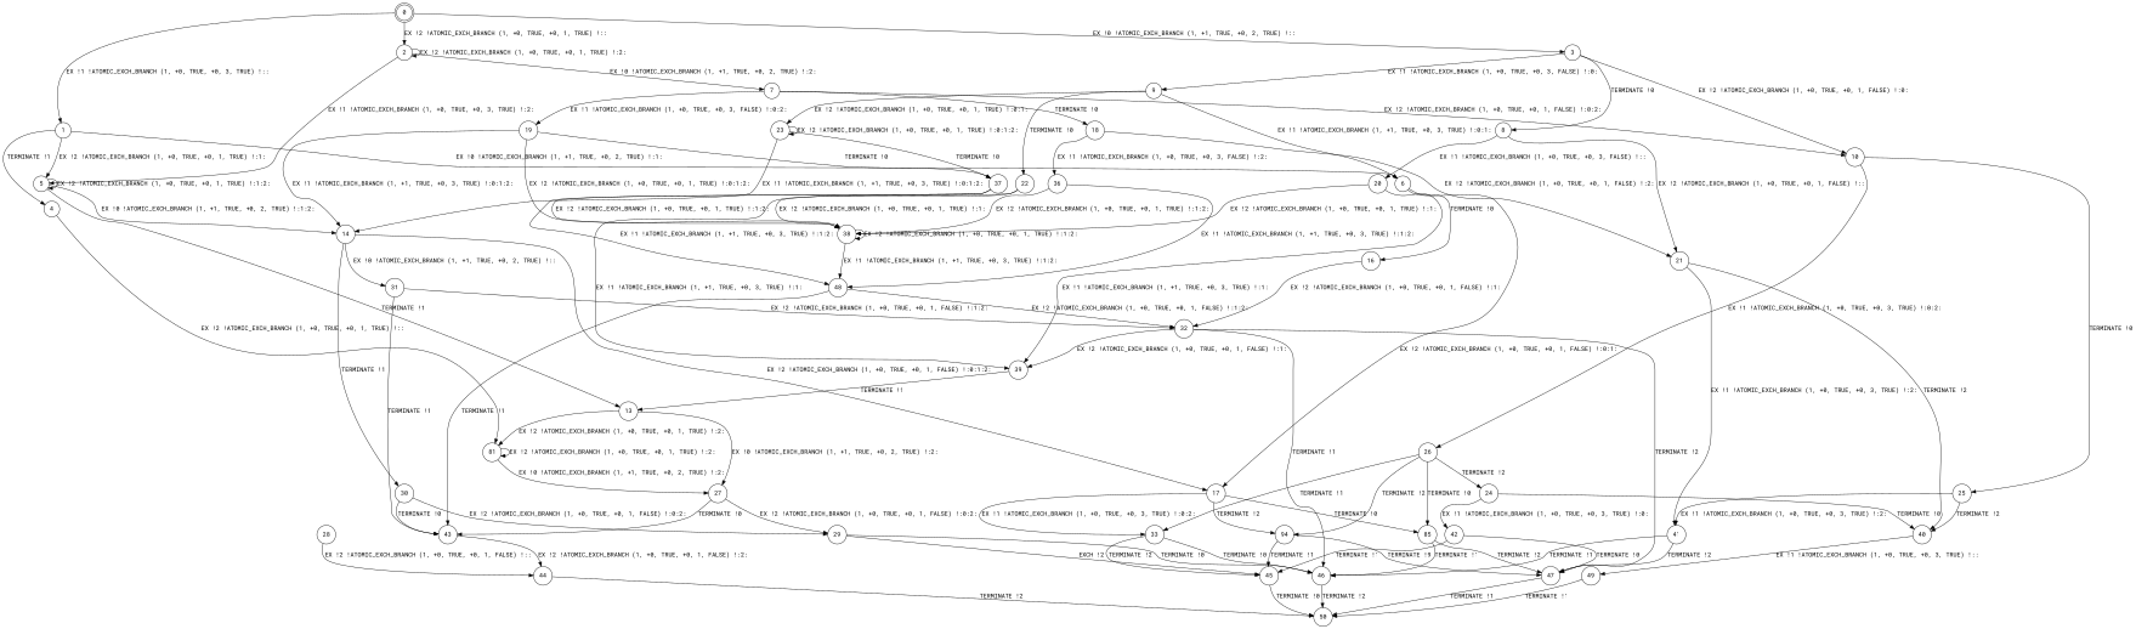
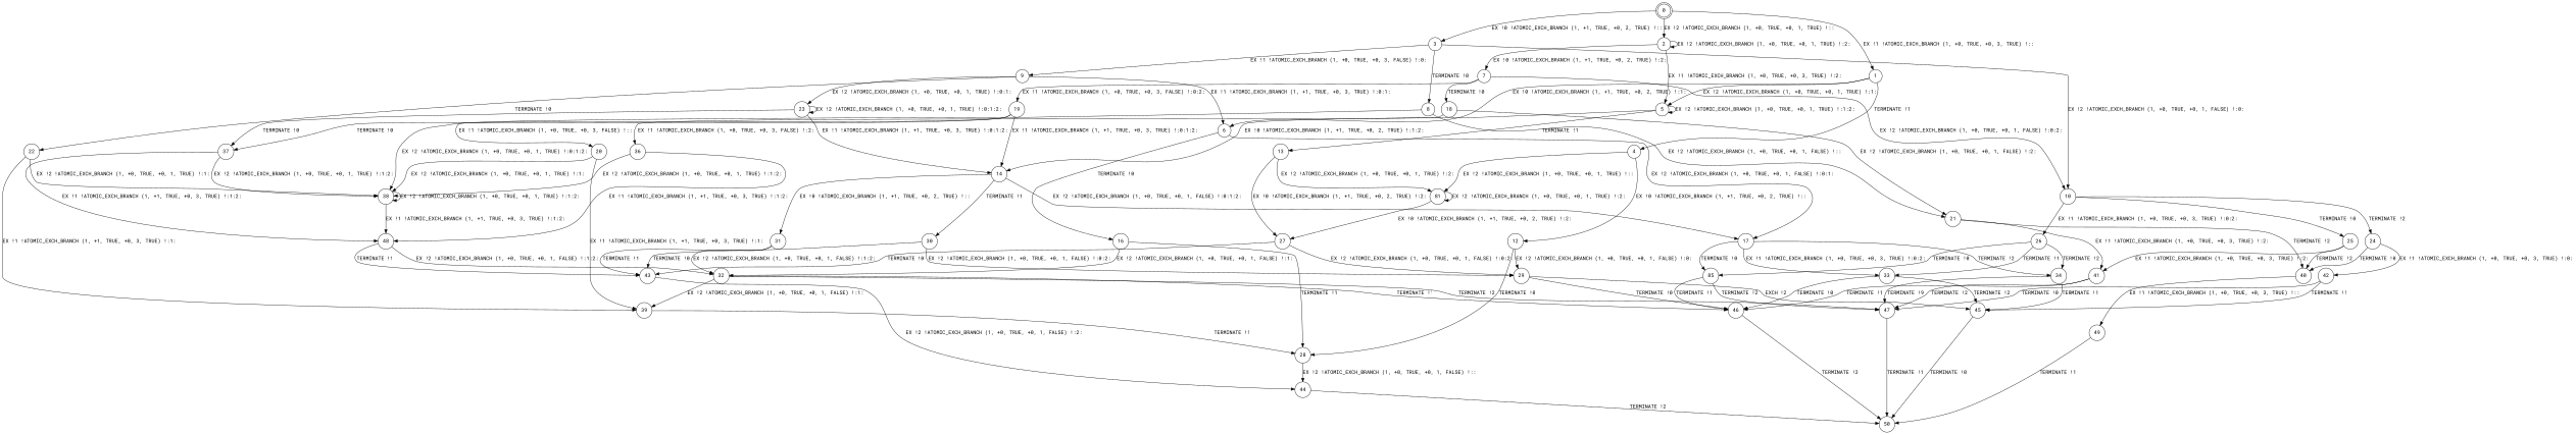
  digraph {
    fontname="Roboto Mono"
    node [fontname="Roboto Mono" shape=circle]
    edge [fontname="Roboto Mono"]
    0 [peripheries=2]
    1
    2
    3
    4
    5
    6
    7
    8
    9
    10
    n12 [label=81]
+   12
    13
    14
    16
    17
    18
    19
    20
    21
    22
    23
    24
    25
    26
    27
    28
    29
    30
    31
    32
    33
-   34 [label=94]
+   34
    n35 [label=85]
    36
    37
    38
    39
    40
    41
    42
    43
    44
    45
    46
    47
    48
    49
    50
    0 -> 1 [label="EX !1 !ATOMIC_EXCH_BRANCH (1, +0, TRUE, +0, 3, TRUE) !::"]
    0 -> 2 [label="EX !2 !ATOMIC_EXCH_BRANCH (1, +0, TRUE, +0, 1, TRUE) !::"]
    0 -> 3 [label="EX !0 !ATOMIC_EXCH_BRANCH (1, +1, TRUE, +0, 2, TRUE) !::"]
    1 -> 4 [label="TERMINATE !1"]
    1 -> 5 [label="EX !2 !ATOMIC_EXCH_BRANCH (1, +0, TRUE, +0, 1, TRUE) !:1:"]
    1 -> 6 [label="EX !0 !ATOMIC_EXCH_BRANCH (1, +1, TRUE, +0, 2, TRUE) !:1:"]
    2 -> 2 [label="EX !2 !ATOMIC_EXCH_BRANCH (1, +0, TRUE, +0, 1, TRUE) !:2:"]
    2 -> 5 [label="EX !1 !ATOMIC_EXCH_BRANCH (1, +0, TRUE, +0, 3, TRUE) !:2:"]
    2 -> 7 [label="EX !0 !ATOMIC_EXCH_BRANCH (1, +1, TRUE, +0, 2, TRUE) !:2:"]
    3 -> 8 [label="TERMINATE !0"]
    3 -> 9 [label="EX !1 !ATOMIC_EXCH_BRANCH (1, +0, TRUE, +0, 3, FALSE) !:0:"]
    3 -> 10 [label="EX !2 !ATOMIC_EXCH_BRANCH (1, +0, TRUE, +0, 1, FALSE) !:0:"]
    4 -> n12 [label="EX !2 !ATOMIC_EXCH_BRANCH (1, +0, TRUE, +0, 1, TRUE) !::"]
+   4 -> 12 [label="EX !0 !ATOMIC_EXCH_BRANCH (1, +1, TRUE, +0, 2, TRUE) !::"]
    5 -> 5 [label="EX !2 !ATOMIC_EXCH_BRANCH (1, +0, TRUE, +0, 1, TRUE) !:1:2:"]
    5 -> 13 [label="TERMINATE !1"]
    5 -> 14 [label="EX !0 !ATOMIC_EXCH_BRANCH (1, +1, TRUE, +0, 2, TRUE) !:1:2:"]
    6 -> 16 [label="TERMINATE !0"]
    6 -> 17 [label="EX !2 !ATOMIC_EXCH_BRANCH (1, +0, TRUE, +0, 1, FALSE) !:0:1:"]
    7 -> 10 [label="EX !2 !ATOMIC_EXCH_BRANCH (1, +0, TRUE, +0, 1, FALSE) !:0:2:"]
    7 -> 18 [label="TERMINATE !0"]
    7 -> 19 [label="EX !1 !ATOMIC_EXCH_BRANCH (1, +0, TRUE, +0, 3, FALSE) !:0:2:"]
    8 -> 20 [label="EX !1 !ATOMIC_EXCH_BRANCH (1, +0, TRUE, +0, 3, FALSE) !::"]
    8 -> 21 [label="EX !2 !ATOMIC_EXCH_BRANCH (1, +0, TRUE, +0, 1, FALSE) !::"]
    9 -> 6 [label="EX !1 !ATOMIC_EXCH_BRANCH (1, +1, TRUE, +0, 3, TRUE) !:0:1:"]
    9 -> 22 [label="TERMINATE !0"]
    9 -> 23 [label="EX !2 !ATOMIC_EXCH_BRANCH (1, +0, TRUE, +0, 1, TRUE) !:0:1:"]
-   26 -> 24 [label="TERMINATE !2"]
+   10 -> 24 [label="TERMINATE !2"]
    10 -> 25 [label="TERMINATE !0"]
    10 -> 26 [label="EX !1 !ATOMIC_EXCH_BRANCH (1, +0, TRUE, +0, 3, TRUE) !:0:2:"]
    n12 -> n12 [label="EX !2 !ATOMIC_EXCH_BRANCH (1, +0, TRUE, +0, 1, TRUE) !:2:"]
    n12 -> 27 [label="EX !0 !ATOMIC_EXCH_BRANCH (1, +1, TRUE, +0, 2, TRUE) !:2:"]
+   12 -> 28 [label="TERMINATE !0"]
+   12 -> 29 [label="EX !2 !ATOMIC_EXCH_BRANCH (1, +0, TRUE, +0, 1, FALSE) !:0:"]
    13 -> n12 [label="EX !2 !ATOMIC_EXCH_BRANCH (1, +0, TRUE, +0, 1, TRUE) !:2:"]
    13 -> 27 [label="EX !0 !ATOMIC_EXCH_BRANCH (1, +1, TRUE, +0, 2, TRUE) !:2:"]
    14 -> 17 [label="EX !2 !ATOMIC_EXCH_BRANCH (1, +0, TRUE, +0, 1, FALSE) !:0:1:2:"]
    14 -> 30 [label="TERMINATE !1"]
    14 -> 31 [label="EX !0 !ATOMIC_EXCH_BRANCH (1, +1, TRUE, +0, 2, TRUE) !::"]
+   16 -> 28 [label="TERMINATE !1"]
    16 -> 32 [label="EX !2 !ATOMIC_EXCH_BRANCH (1, +0, TRUE, +0, 1, FALSE) !:1:"]
    17 -> 33 [label="EX !1 !ATOMIC_EXCH_BRANCH (1, +0, TRUE, +0, 3, TRUE) !:0:2:"]
    17 -> 34 [label="TERMINATE !2"]
    17 -> n35 [label="TERMINATE !0"]
    18 -> 21 [label="EX !2 !ATOMIC_EXCH_BRANCH (1, +0, TRUE, +0, 1, FALSE) !:2:"]
    18 -> 36 [label="EX !1 !ATOMIC_EXCH_BRANCH (1, +0, TRUE, +0, 3, FALSE) !:2:"]
    19 -> 14 [label="EX !1 !ATOMIC_EXCH_BRANCH (1, +1, TRUE, +0, 3, TRUE) !:0:1:2:"]
    19 -> 37 [label="TERMINATE !0"]
    19 -> 38 [label="EX !2 !ATOMIC_EXCH_BRANCH (1, +0, TRUE, +0, 1, TRUE) !:0:1:2:"]
    20 -> 38 [label="EX !2 !ATOMIC_EXCH_BRANCH (1, +0, TRUE, +0, 1, TRUE) !:1:"]
    20 -> 39 [label="EX !1 !ATOMIC_EXCH_BRANCH (1, +1, TRUE, +0, 3, TRUE) !:1:"]
    21 -> 40 [label="TERMINATE !2"]
    21 -> 41 [label="EX !1 !ATOMIC_EXCH_BRANCH (1, +0, TRUE, +0, 3, TRUE) !:2:"]
    22 -> 38 [label="EX !2 !ATOMIC_EXCH_BRANCH (1, +0, TRUE, +0, 1, TRUE) !:1:"]
    22 -> 39 [label="EX !1 !ATOMIC_EXCH_BRANCH (1, +1, TRUE, +0, 3, TRUE) !:1:"]
    23 -> 14 [label="EX !1 !ATOMIC_EXCH_BRANCH (1, +1, TRUE, +0, 3, TRUE) !:0:1:2:"]
    23 -> 23 [label="EX !2 !ATOMIC_EXCH_BRANCH (1, +0, TRUE, +0, 1, TRUE) !:0:1:2:"]
    23 -> 37 [label="TERMINATE !0"]
    24 -> 40 [label="TERMINATE !0"]
    24 -> 42 [label="EX !1 !ATOMIC_EXCH_BRANCH (1, +0, TRUE, +0, 3, TRUE) !:0:"]
    25 -> 40 [label="TERMINATE !2"]
    25 -> 41 [label="EX !1 !ATOMIC_EXCH_BRANCH (1, +0, TRUE, +0, 3, TRUE) !:2:"]
    26 -> 33 [label="TERMINATE !1"]
    26 -> 34 [label="TERMINATE !2"]
    26 -> n35 [label="TERMINATE !0"]
    27 -> 29 [label="EX !2 !ATOMIC_EXCH_BRANCH (1, +0, TRUE, +0, 1, FALSE) !:0:2:"]
    27 -> 43 [label="TERMINATE !0"]
    28 -> 44 [label="EX !2 !ATOMIC_EXCH_BRANCH (1, +0, TRUE, +0, 1, FALSE) !::"]
    29 -> 45 [label="EXCH !2"]
    29 -> 46 [label="TERMINATE !0"]
    30 -> 29 [label="EX !2 !ATOMIC_EXCH_BRANCH (1, +0, TRUE, +0, 1, FALSE) !:0:2:"]
    30 -> 43 [label="TERMINATE !0"]
    31 -> 32 [label="EX !2 !ATOMIC_EXCH_BRANCH (1, +0, TRUE, +0, 1, FALSE) !:1:2:"]
    31 -> 43 [label="TERMINATE !1"]
    32 -> 39 [label="EX !2 !ATOMIC_EXCH_BRANCH (1, +0, TRUE, +0, 1, FALSE) !:1:"]
    32 -> 46 [label="TERMINATE !1"]
    32 -> 47 [label="TERMINATE !2"]
    33 -> 45 [label="TERMINATE !2"]
    33 -> 46 [label="TERMINATE !0"]
    34 -> 45 [label="TERMINATE !1"]
    34 -> 47 [label="TERMINATE !9"]
    n35 -> 46 [label="TERMINATE !1"]
    n35 -> 47 [label="TERMINATE !2"]
    36 -> 38 [label="EX !2 !ATOMIC_EXCH_BRANCH (1, +0, TRUE, +0, 1, TRUE) !:1:2:"]
    36 -> 48 [label="EX !1 !ATOMIC_EXCH_BRANCH (1, +1, TRUE, +0, 3, TRUE) !:1:2:"]
    37 -> 38 [label="EX !2 !ATOMIC_EXCH_BRANCH (1, +0, TRUE, +0, 1, TRUE) !:1:2:"]
    37 -> 48 [label="EX !1 !ATOMIC_EXCH_BRANCH (1, +1, TRUE, +0, 3, TRUE) !:1:2:"]
    38 -> 38 [label="EX !2 !ATOMIC_EXCH_BRANCH (1, +0, TRUE, +0, 1, TRUE) !:1:2:"]
    38 -> 48 [label="EX !1 !ATOMIC_EXCH_BRANCH (1, +1, TRUE, +0, 3, TRUE) !:1:2:"]
-   39 -> 13 [label="TERMINATE !1"]
+   39 -> 28 [label="TERMINATE !1"]
    40 -> 49 [label="EX !1 !ATOMIC_EXCH_BRANCH (1, +0, TRUE, +0, 3, TRUE) !::"]
    41 -> 46 [label="TERMINATE !1"]
    41 -> 47 [label="TERMINATE !2"]
    42 -> 45 [label="TERMINATE !1"]
    42 -> 47 [label="TERMINATE !0"]
    43 -> 44 [label="EX !2 !ATOMIC_EXCH_BRANCH (1, +0, TRUE, +0, 1, FALSE) !:2:"]
    44 -> 50 [label="TERMINATE !2"]
    45 -> 50 [label="TERMINATE !0"]
    46 -> 50 [label="TERMINATE !2"]
    47 -> 50 [label="TERMINATE !1"]
    48 -> 32 [label="EX !2 !ATOMIC_EXCH_BRANCH (1, +0, TRUE, +0, 1, FALSE) !:1:2:"]
    48 -> 43 [label="TERMINATE !1"]
    49 -> 50 [label="TERMINATE !1"]
  }
